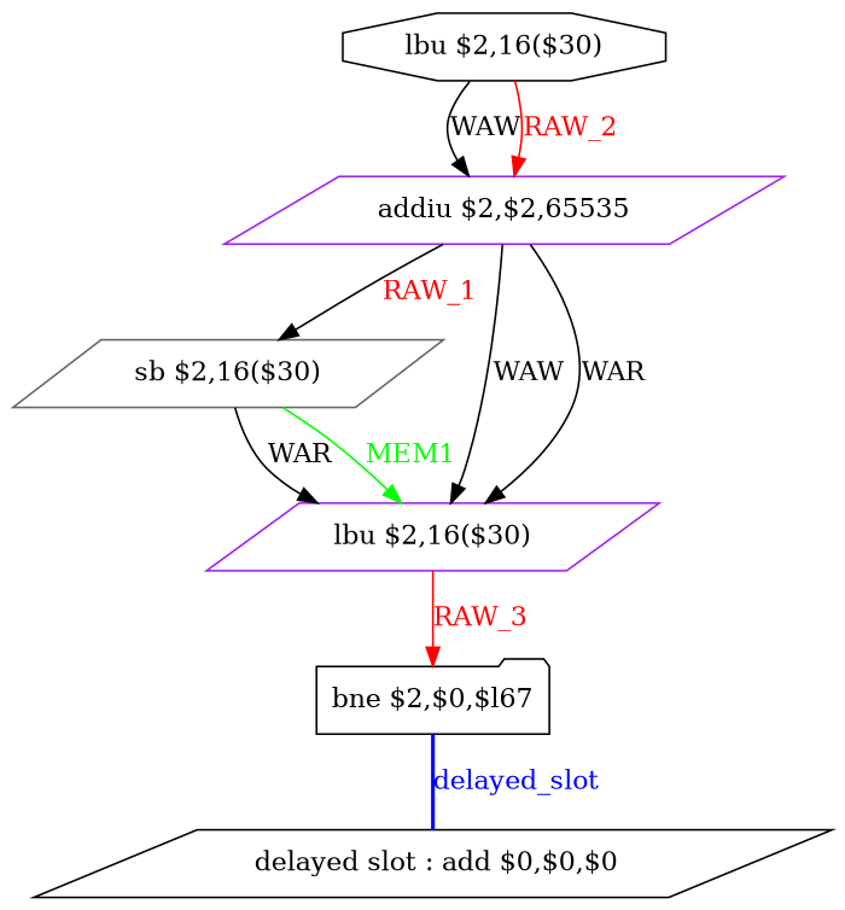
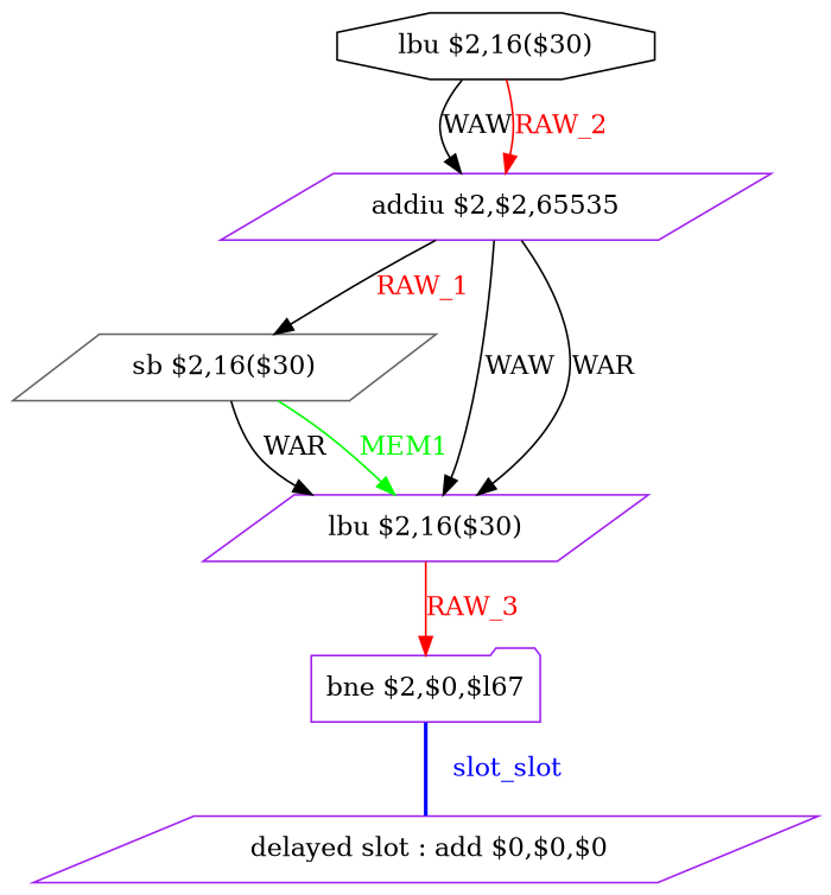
  digraph {
    node [color=black shape=parallelogram]
-   n1 [label=" delayed slot : add $0,$0,$0"]
-   n2 [label="bne $2,$0,$l67" shape=folder]
+   n1 [color=purple label=" delayed slot : add $0,$0,$0"]
+   n2 [color=purple label="bne $2,$0,$l67" shape=folder]
    n3 [label="lbu $2,16($30)" shape=octagon]
    n4 [color=purple label="addiu $2,$2,65535"]
    n5 [color=gray40 label="sb $2,16($30)"]
    n6 [color=purple label="lbu $2,16($30)"]
-   n2 -> n1 [color=blue dir=none fontcolor=blue label=delayed_slot style=bold]
+   n2 -> n1 [color=blue dir=none fontcolor=blue label=slot_slot style=bold]
    n3 -> n4 [label=WAW]
    n3 -> n4 [color=red fontcolor=red label=RAW_2]
    n4 -> n5 [color=black fontcolor=red label=RAW_1]
    n4 -> n6 [label=WAW]
    n4 -> n6 [label=WAR]
    n5 -> n6 [label=WAR]
    n5 -> n6 [color=green fontcolor=green label=MEM1]
    n6 -> n2 [color=red fontcolor=red label=RAW_3]
  }
